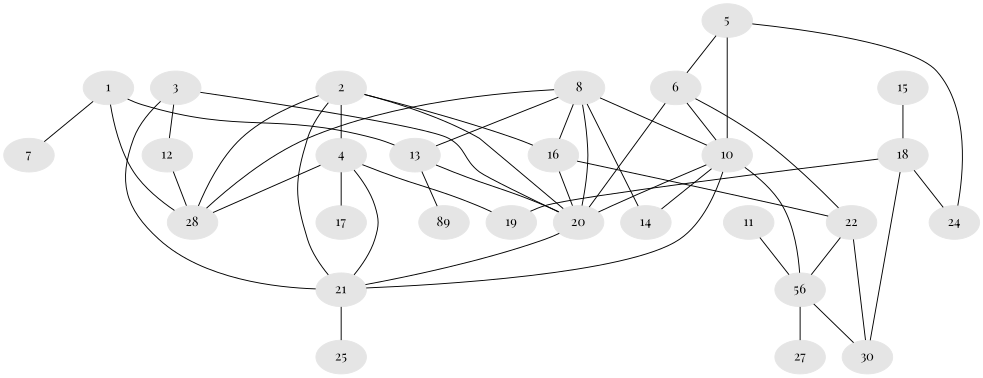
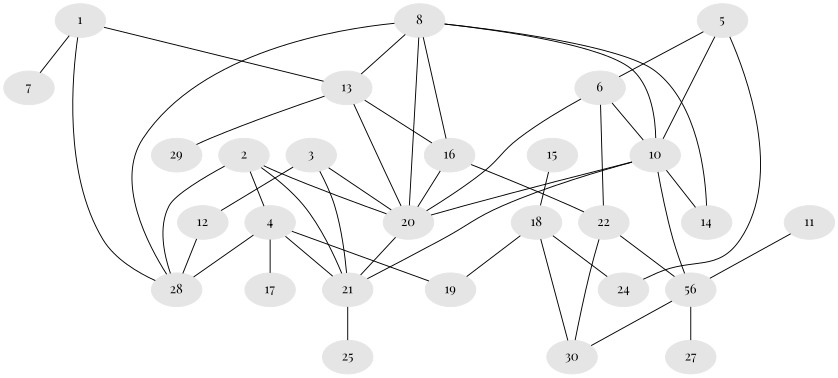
  graph {
    fontname="Playfair Display"
    node [color=gray90 fontname="Playfair Display" style=filled]
    edge [fontname="Playfair Display" weight=1.0]
    1
    7
    13
    28
    20
    16
-   29 [label=89]
+   29
    2
    4
    21
    17
    19
    25
    3
    12
    5
    6
    10
    24
    22
    14
    n22 [label=56]
    30
    8
    27
    11
    15
    18
    1 -- 7
    1 -- 13
    1 -- 28
    13 -- 20
-   2 -- 16
+   13 -- 16
    13 -- 29
    20 -- 21
    16 -- 20
    16 -- 22
    2 -- 28
    2 -- 20
    2 -- 4 [weight=2.0]
    2 -- 21 [weight=2.0]
    4 -- 28
    4 -- 21
    4 -- 17
    4 -- 19
    21 -- 25
    3 -- 20
    3 -- 21
    3 -- 12
    12 -- 28 [weight=2.0]
    5 -- 6
    5 -- 10 [weight=3.0]
    5 -- 24
    6 -- 20
    6 -- 10
    6 -- 22
    10 -- 20
    10 -- 21
    10 -- 14
    10 -- n22
    22 -- n22
    22 -- 30
    n22 -- 30
    n22 -- 27
    8 -- 13
    8 -- 28
    8 -- 20
    8 -- 16
    8 -- 10
    8 -- 14
    11 -- n22
    15 -- 18
    18 -- 19
    18 -- 24
    18 -- 30
  }
